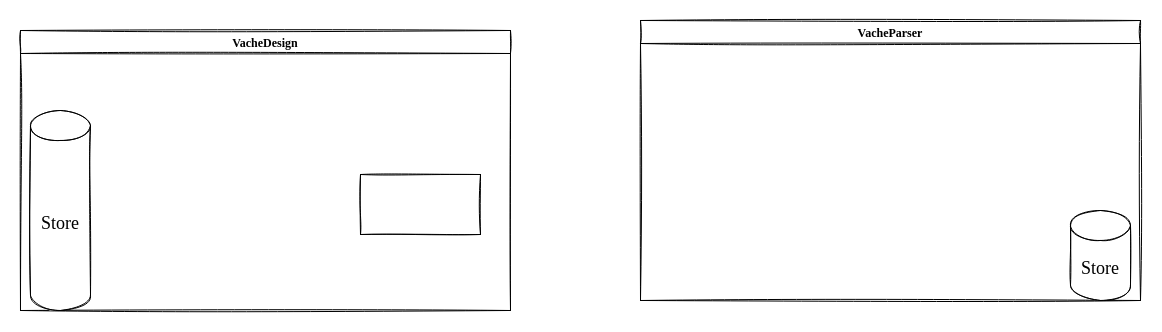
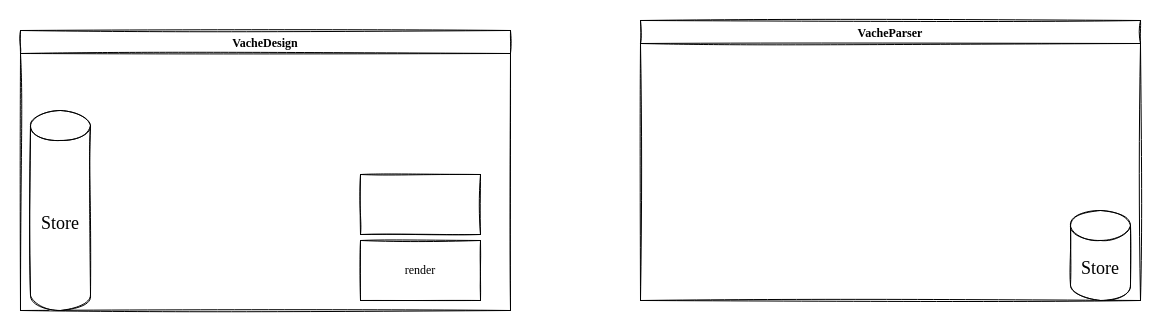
  <mxCell id="0" />
  <mxCell id="1" parent="0" />
  <mxCell id="2" value="VacheDesign" style="swimlane;fontFamily=Comic Sans MS;sketch=1;" vertex="1" parent="1"><mxGeometry x="20" y="30" width="490" height="280" as="geometry" /></mxCell>
  <mxCell id="3" value="&lt;font style=&quot;font-size: 18px&quot;&gt;Store&lt;/font&gt;" style="shape=cylinder3;whiteSpace=wrap;html=1;boundedLbl=1;backgroundOutline=1;size=15;sketch=1;fontFamily=Comic Sans MS;" vertex="1" parent="2"><mxGeometry x="10" y="80" width="60" height="200" as="geometry" /></mxCell>
+ <mxCell id="4" value="render" style="rounded=0;whiteSpace=wrap;html=1;sketch=1;fontFamily=Comic Sans MS;" vertex="1" parent="2"><mxGeometry x="340" y="210" width="120" height="60" as="geometry" /></mxCell>
  <mxCell id="5" value="" style="rounded=0;whiteSpace=wrap;html=1;sketch=1;fontFamily=Comic Sans MS;" vertex="1" parent="2"><mxGeometry x="340" y="144" width="120" height="60" as="geometry" /></mxCell>
  <mxCell id="6" value="VacheParser" style="swimlane;fontFamily=Comic Sans MS;sketch=1;" vertex="1" parent="1"><mxGeometry x="640" y="20" width="500" height="280" as="geometry" /></mxCell>
  <mxCell id="7" value="&lt;font style=&quot;font-size: 18px&quot;&gt;Store&lt;/font&gt;" style="shape=cylinder3;whiteSpace=wrap;html=1;boundedLbl=1;backgroundOutline=1;size=15;sketch=1;fontFamily=Comic Sans MS;" vertex="1" parent="6"><mxGeometry x="430" y="190" width="60" height="90" as="geometry" /></mxCell>
